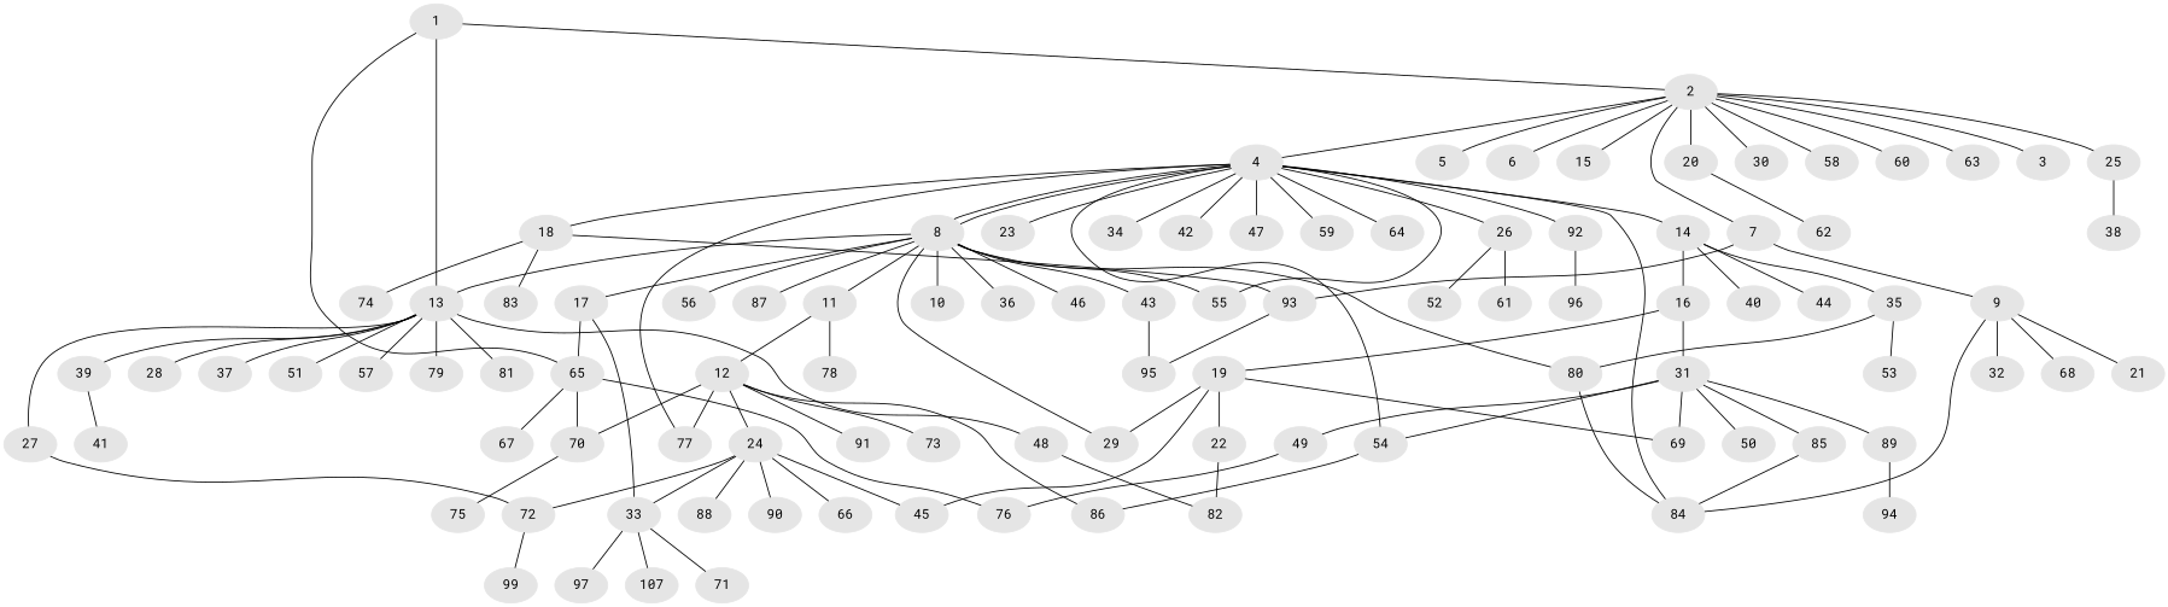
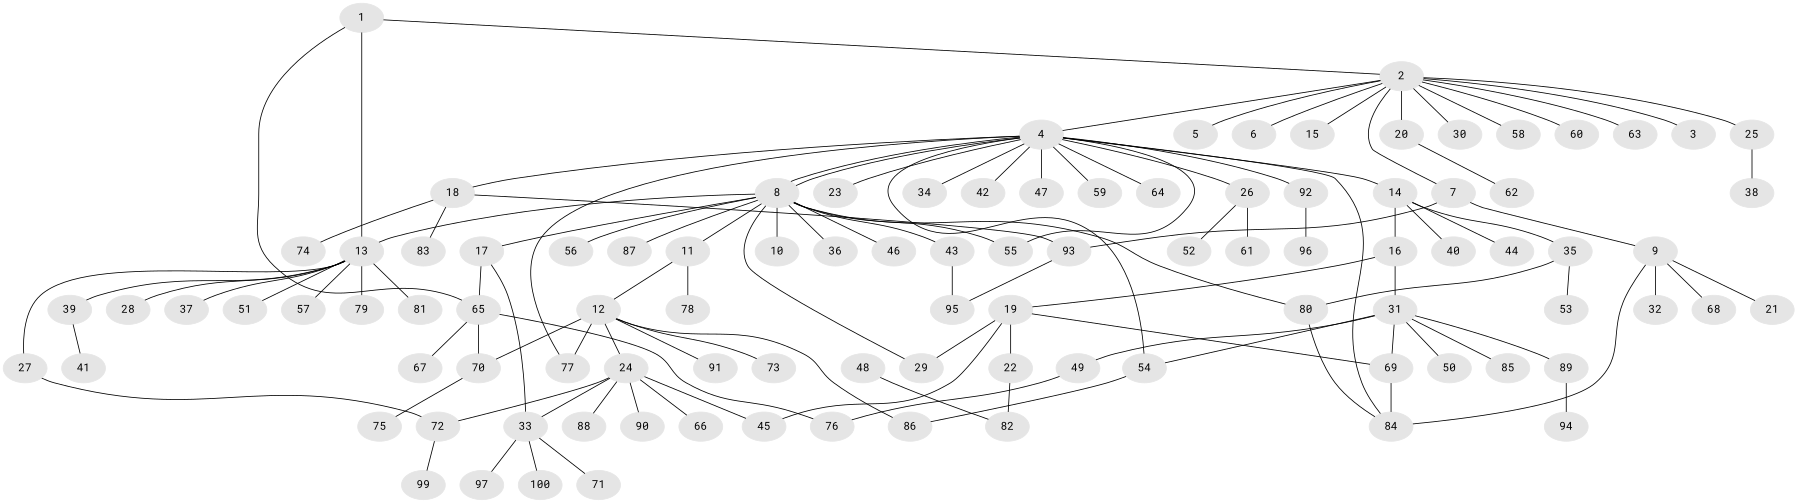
  graph {
    fontname="Roboto Mono"
    node [color=gray90 fontname="Roboto Mono" style=filled]
    edge [fontname="Roboto Mono"]
    1
    2
    13
    65
    3
    4
    5
    6
    7
    15
    20
    25
    30
    58
    60
    63
    27
    28
    37
    39
    48
    51
    57
    79
    81
    70
    76
    67
    8
    14
    18
    23
    26
    34
    42
    47
    54
    55
    59
    64
    77
    84
    92
    9
    93
    62
    38
    10
    11
    17
    29
    36
    43
    46
    56
    80
    87
    16
    35
    40
    44
    74
    83
    52
    61
    86
    96
    21
    32
    68
    95
    12
    78
    33
    24
    73
    91
    45
    66
    72
    88
    90
    75
    41
    82
    19
    31
    53
    22
    69
    49
    50
    85
    89
    71
    97
-   100 [label=107]
+   100
    99
    94
    1 -- 2
    1 -- 13
    1 -- 65
    2 -- 3
    2 -- 4
    2 -- 5
    2 -- 6
    2 -- 7
    2 -- 15
    2 -- 20
    2 -- 25
    2 -- 30
    2 -- 58
    2 -- 60
    2 -- 63
    13 -- 27
    13 -- 28
    13 -- 37
    13 -- 39
-   13 -- 48
    13 -- 51
    13 -- 57
    13 -- 79
    13 -- 81
    65 -- 70
    65 -- 76
    65 -- 67
    4 -- 8
    4 -- 8
    4 -- 14
    4 -- 18
    4 -- 23
    4 -- 26
    4 -- 34
    4 -- 42
    4 -- 47
    4 -- 54
    4 -- 55
    4 -- 59
    4 -- 64
    4 -- 77
    4 -- 84
    4 -- 92
    7 -- 9
    7 -- 93
    20 -- 62
    25 -- 38
    27 -- 72
    39 -- 41
    48 -- 82
    70 -- 75
    8 -- 13
    8 -- 55
    8 -- 10
    8 -- 11
    8 -- 17
    8 -- 29
    8 -- 36
    8 -- 43
    8 -- 46
    8 -- 56
    8 -- 80
    8 -- 87
    14 -- 16
    14 -- 35
    14 -- 40
    14 -- 44
    18 -- 93
    18 -- 74
    18 -- 83
    26 -- 52
    26 -- 61
    54 -- 86
    92 -- 96
    9 -- 84
    9 -- 21
    9 -- 32
    9 -- 68
    93 -- 95
    11 -- 12
    11 -- 78
    17 -- 65
    17 -- 33
    43 -- 95
    80 -- 84
    16 -- 19
    16 -- 31
    35 -- 80
    35 -- 53
    12 -- 70
    12 -- 77
    12 -- 86
    12 -- 24
    12 -- 73
    12 -- 91
    33 -- 71
    33 -- 97
    33 -- 100
    24 -- 33
    24 -- 45
    24 -- 66
    24 -- 72
    24 -- 88
    24 -- 90
    72 -- 99
    19 -- 29
    19 -- 45
    19 -- 22
    19 -- 69
    31 -- 54
    31 -- 69
    31 -- 49
    31 -- 50
    31 -- 85
    31 -- 89
    22 -- 82
-   85 -- 84
+   69 -- 84
    49 -- 76
    89 -- 94
  }
